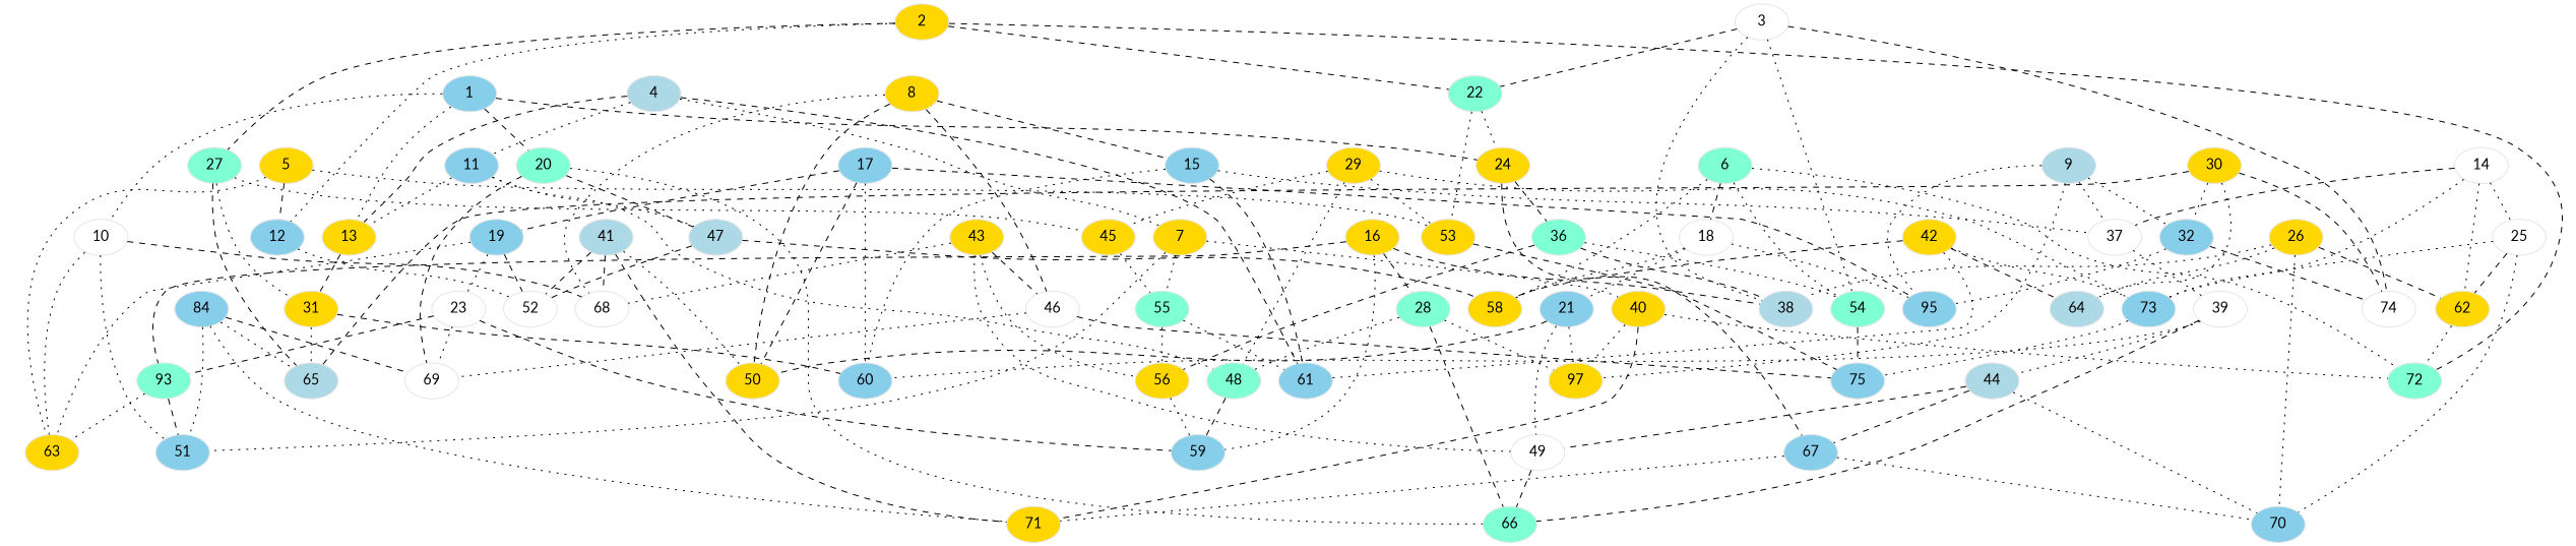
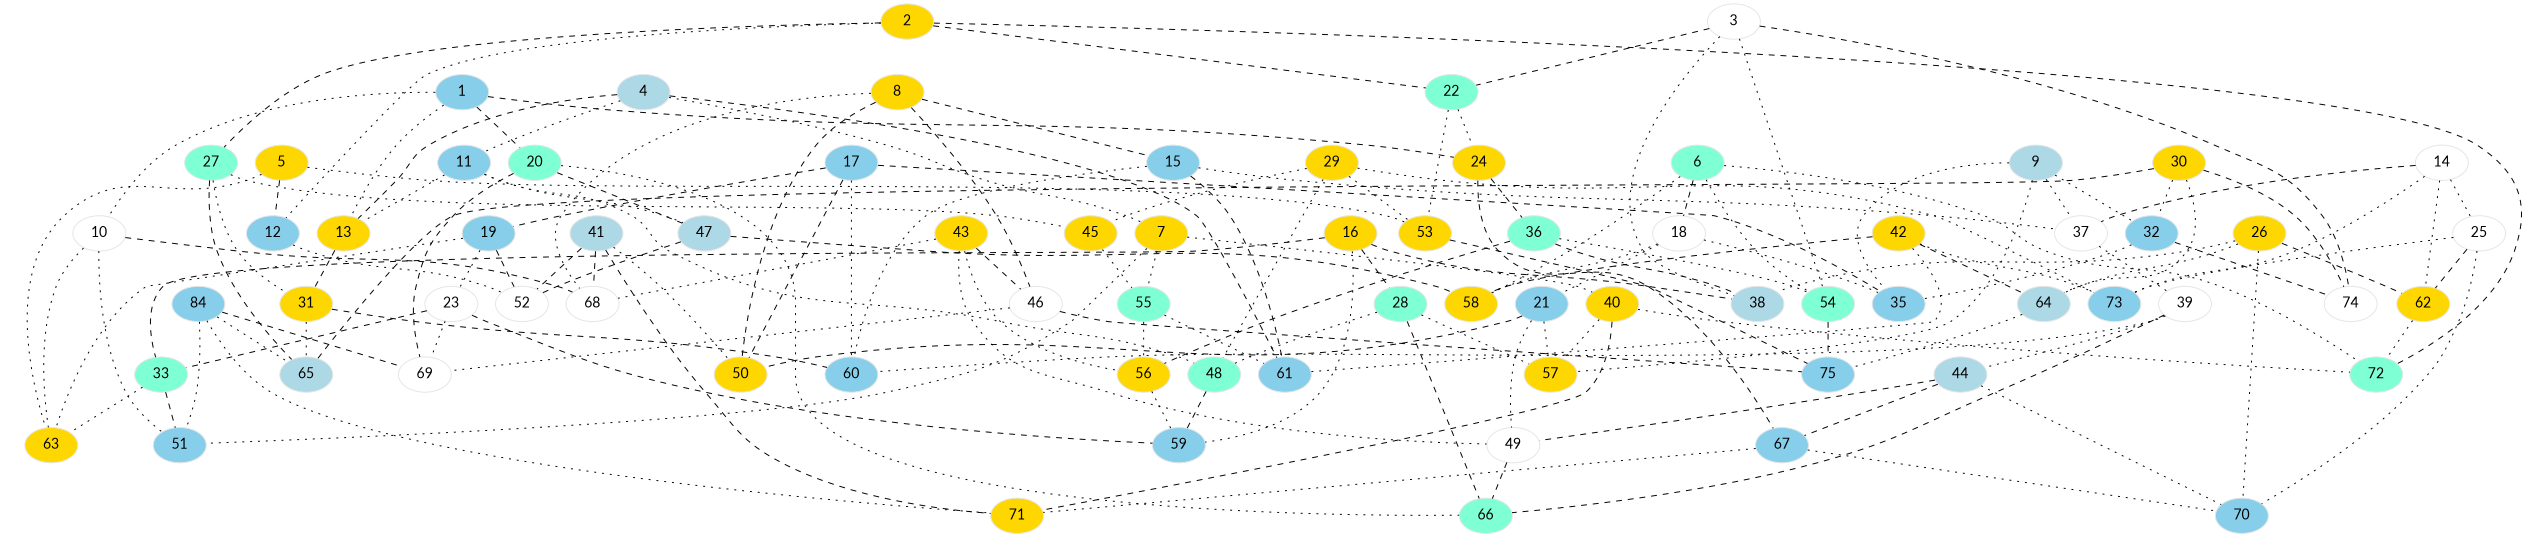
  graph {
    fontname=Lato
    node [color=gray90 fillcolor=gold fontname=Lato style=filled]
    edge [fontname=Lato style=dotted]
    1 [fillcolor=skyblue]
    10 [fillcolor=white]
    13
    20 [fillcolor=aquamarine]
    24
    63
    51 [fillcolor=skyblue]
    68 [fillcolor=white]
    31
    47 [fillcolor=lightblue]
    66 [fillcolor=aquamarine]
    69 [fillcolor=white]
    36 [fillcolor=aquamarine]
    67 [fillcolor=skyblue]
    12 [fillcolor=skyblue]
    2
    22 [fillcolor=aquamarine]
    27 [fillcolor=aquamarine]
    72 [fillcolor=aquamarine]
    52 [fillcolor=white]
    53
    45
    65 [fillcolor=lightblue]
    3 [fillcolor=white]
    38 [fillcolor=lightblue]
    54 [fillcolor=aquamarine]
    74 [fillcolor=white]
    75 [fillcolor=skyblue]
    4 [fillcolor=lightblue]
    7
    11 [fillcolor=skyblue]
    61 [fillcolor=skyblue]
    40
    55 [fillcolor=aquamarine]
    48 [fillcolor=aquamarine]
    5
    6 [fillcolor=aquamarine]
    18 [fillcolor=white]
    58
-   35 [fillcolor=skyblue label=95]
+   35 [fillcolor=skyblue]
    21 [fillcolor=skyblue]
-   57 [label=97]
+   57
    71
    56
    15 [fillcolor=skyblue]
    8
    46 [fillcolor=white]
    50
    37 [fillcolor=white]
    60 [fillcolor=skyblue]
    9 [fillcolor=lightblue]
    32 [fillcolor=skyblue]
    39 [fillcolor=white]
    59 [fillcolor=skyblue]
    14 [fillcolor=white]
    25 [fillcolor=white]
    62
    73 [fillcolor=skyblue]
    70 [fillcolor=skyblue]
    16
    28 [fillcolor=aquamarine]
-   33 [fillcolor=aquamarine label=93]
+   33 [fillcolor=aquamarine]
    17 [fillcolor=skyblue]
    19 [fillcolor=skyblue]
    23 [fillcolor=white]
    49 [fillcolor=white]
    26
    64 [fillcolor=lightblue]
    29
    30
    n71 [fillcolor=skyblue label=84]
    44 [fillcolor=lightblue]
    41 [fillcolor=lightblue]
    42
    43
    1 -- 10
    1 -- 13
    1 -- 20 [style=dashed]
    1 -- 24 [style=dashed]
    10 -- 63
    10 -- 51
    10 -- 68 [style=dashed]
    13 -- 31 [style=dashed]
    20 -- 47 [style=dashed]
    20 -- 66
    20 -- 69 [style=dashed]
    24 -- 36 [style=dashed]
    24 -- 67 [style=dashed]
    31 -- 65
    31 -- 60 [style=dashed]
    47 -- 52 [style=dashed]
    47 -- 58 [style=dashed]
    36 -- 38 [style=dashed]
    36 -- 54
    36 -- 56 [style=dashed]
    67 -- 71
    67 -- 70
    12 -- 52
    2 -- 12
    2 -- 22 [style=dashed]
    2 -- 27 [style=dashed]
    2 -- 72 [style=dashed]
    22 -- 24
    22 -- 53
    27 -- 31
    27 -- 45
    27 -- 65 [style=dashed]
    53 -- 75 [style=dashed]
    45 -- 55
    3 -- 22 [style=dashed]
    3 -- 38
    3 -- 54
    3 -- 74 [style=dashed]
    54 -- 75 [style=dashed]
    4 -- 13 [style=dashed]
    4 -- 7
    4 -- 11
    4 -- 61 [style=dashed]
    7 -- 51
    7 -- 40
    7 -- 55
    11 -- 13
    11 -- 47
    11 -- 48
    40 -- 72
    40 -- 57
    40 -- 71 [style=dashed]
    55 -- 61
    55 -- 56
    48 -- 59 [style=dashed]
    5 -- 63
    5 -- 12 [style=dashed]
    5 -- 53
    6 -- 72
    6 -- 54
    6 -- 18 [style=dashed]
    6 -- 58
    18 -- 58
    18 -- 35
    18 -- 21
    21 -- 57
    21 -- 50 [style=dashed]
    21 -- 49
    56 -- 59
    15 -- 61 [style=dashed]
    15 -- 37
    15 -- 60
    8 -- 68
    8 -- 15 [style=dashed]
    8 -- 46 [style=dashed]
    8 -- 50 [style=dashed]
    46 -- 69
    46 -- 75 [style=dashed]
    37 -- 39
    9 -- 35
    9 -- 57
    9 -- 37
    9 -- 32
    32 -- 74 [style=dashed]
    32 -- 35
    39 -- 66 [style=dashed]
    39 -- 60
    39 -- 44
    14 -- 37 [style=dashed]
    14 -- 25
    14 -- 62
    14 -- 73
    25 -- 62 [style=dashed]
    25 -- 73
    25 -- 70
    62 -- 72
    16 -- 38 [style=dashed]
    16 -- 59
    16 -- 28 [style=dashed]
    16 -- 33 [style=dashed]
    28 -- 66 [style=dashed]
    28 -- 48
    28 -- 57
    33 -- 63
    33 -- 51 [style=dashed]
    17 -- 35 [style=dashed]
    17 -- 50 [style=dashed]
    17 -- 60
    17 -- 19 [style=dashed]
    19 -- 63
    19 -- 52 [style=dashed]
    19 -- 23
    23 -- 69
    23 -- 59 [style=dashed]
    23 -- 33 [style=dashed]
    49 -- 66 [style=dashed]
    26 -- 38
    26 -- 62 [style=dashed]
    26 -- 70
    26 -- 64
-   73 -- 75
+   64 -- 75
    29 -- 53
    29 -- 45
    29 -- 48
    29 -- 73
    30 -- 65 [style=dashed]
    30 -- 74 [style=dashed]
    30 -- 32
    30 -- 64
    n71 -- 51
    n71 -- 69 [style=dashed]
    n71 -- 65
    n71 -- 71
    44 -- 67 [style=dashed]
    44 -- 70
    44 -- 49 [style=dashed]
    41 -- 68 [style=dashed]
    41 -- 52 [style=dashed]
    41 -- 71 [style=dashed]
    41 -- 50
    42 -- 61
    42 -- 58 [style=dashed]
    42 -- 73
    42 -- 64 [style=dashed]
    43 -- 68
    43 -- 56
    43 -- 46 [style=dashed]
    43 -- 49
  }
